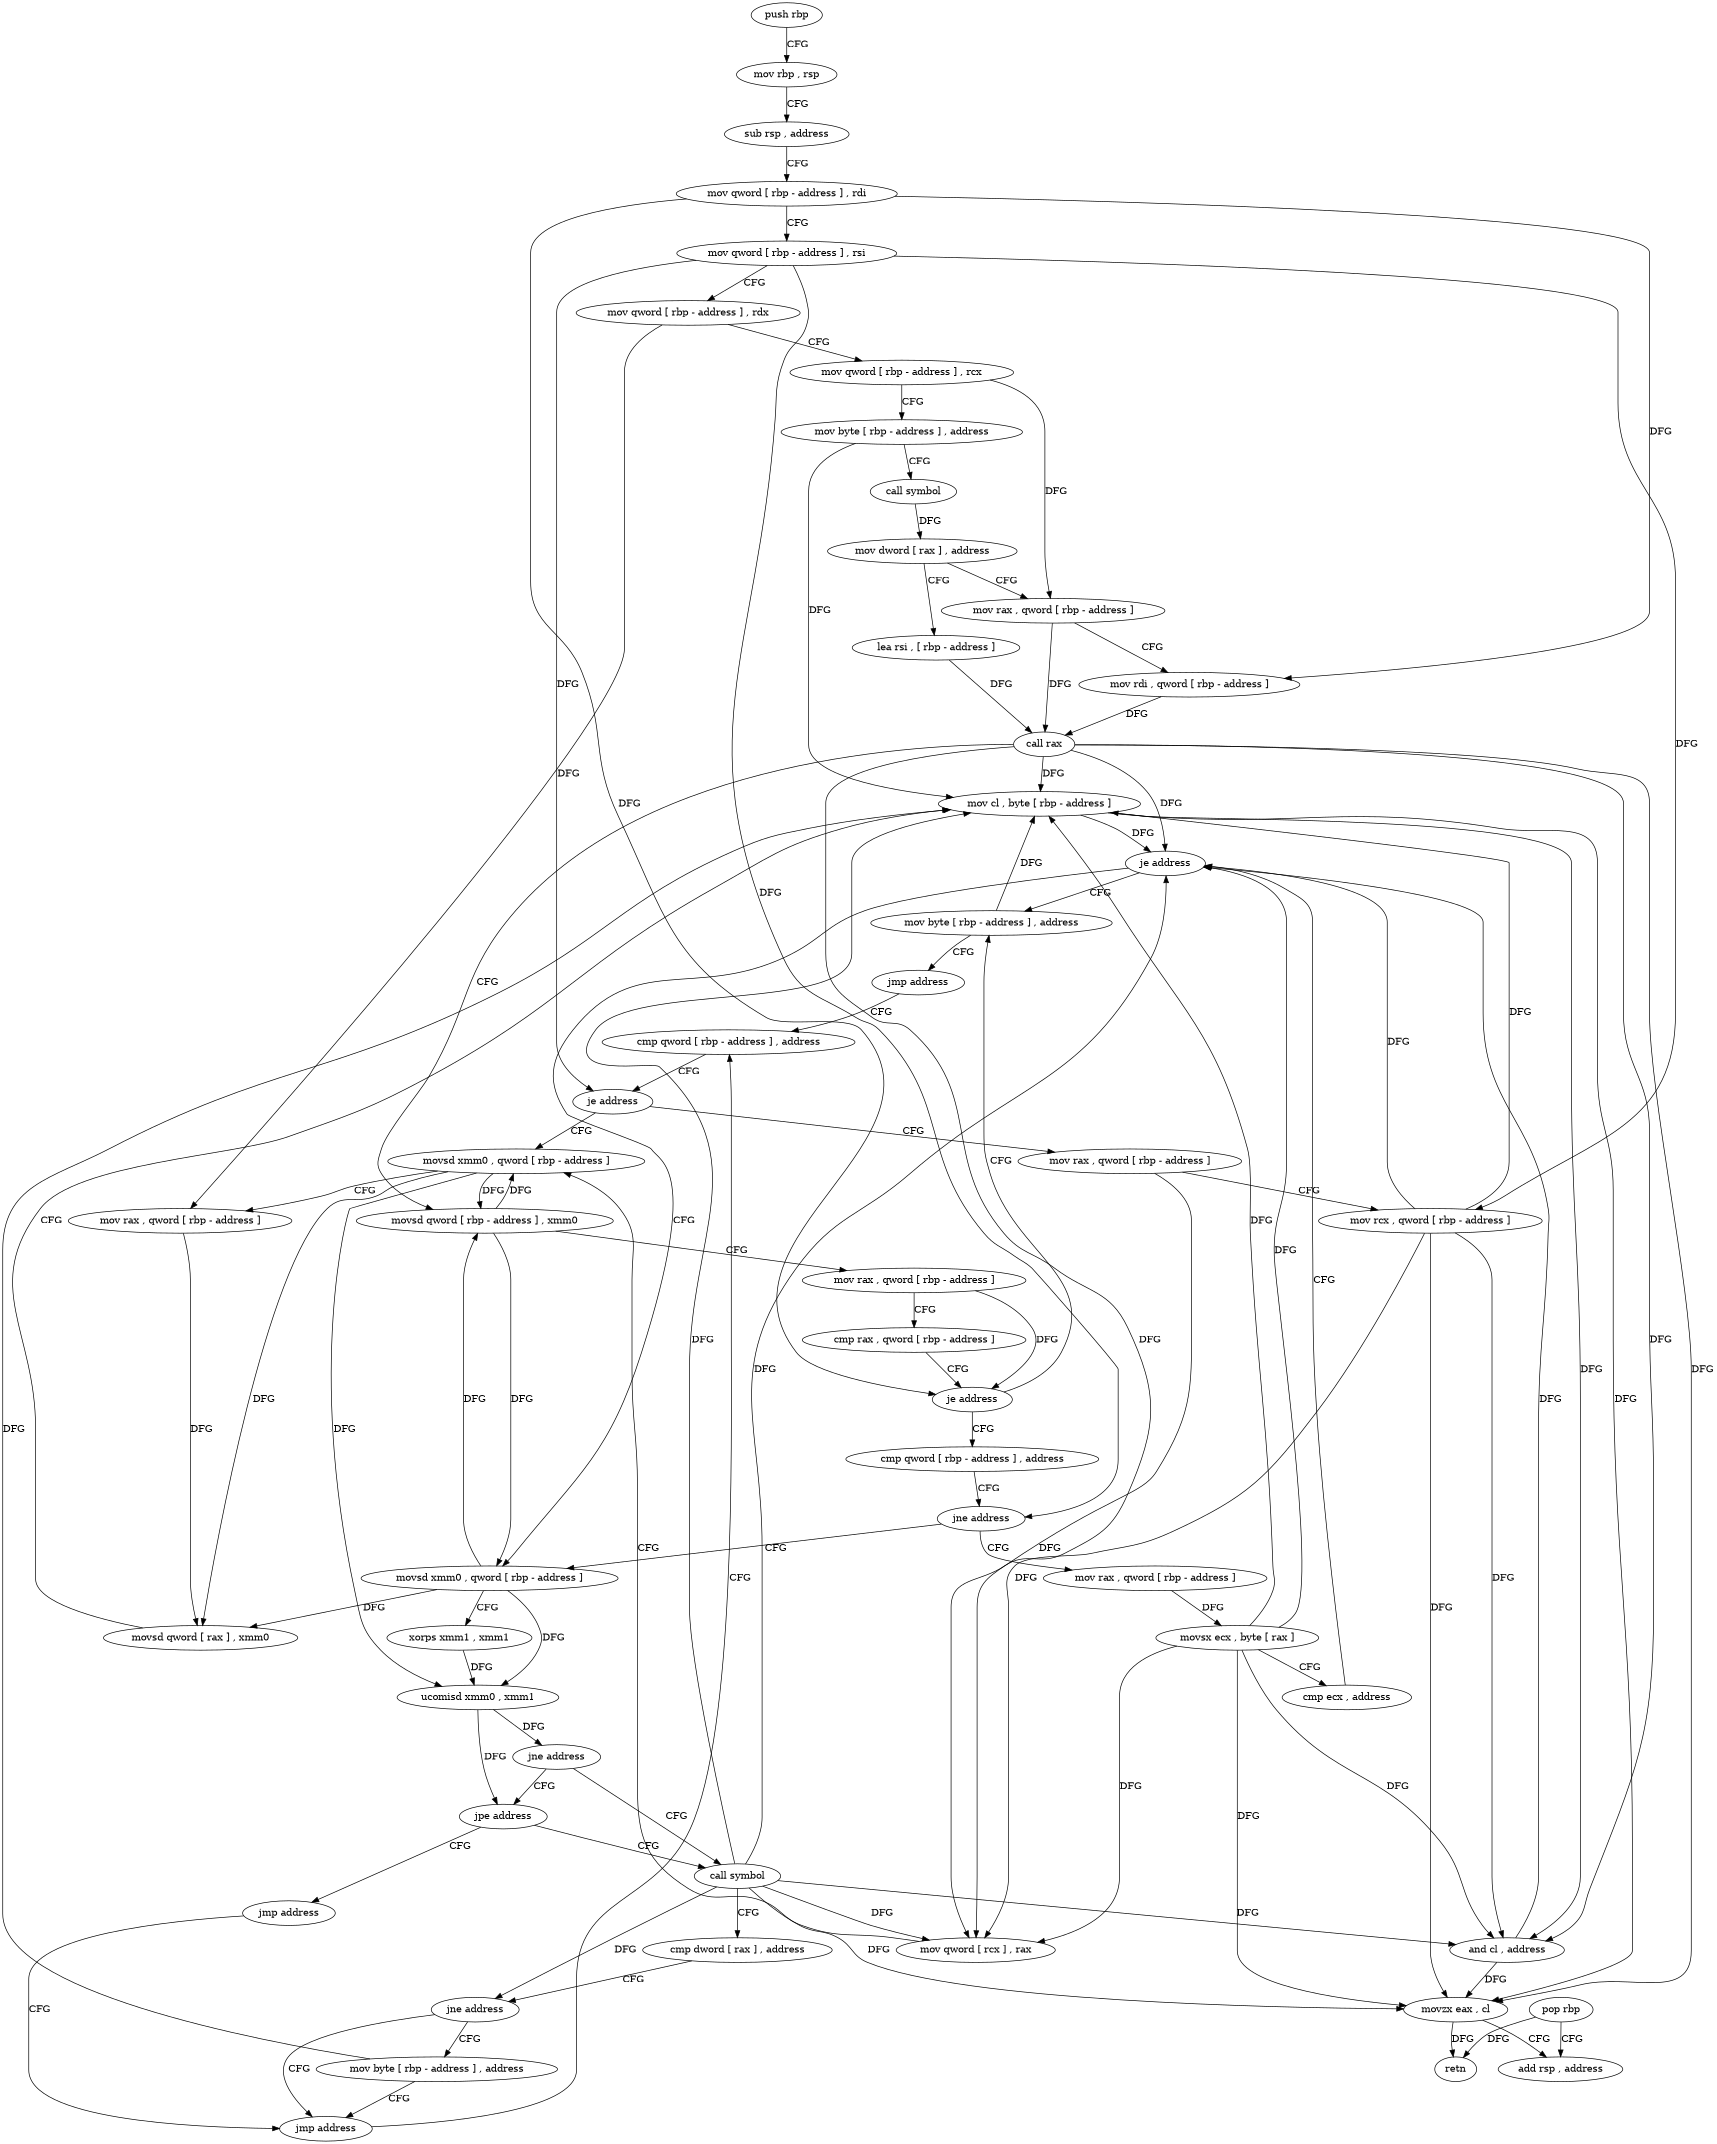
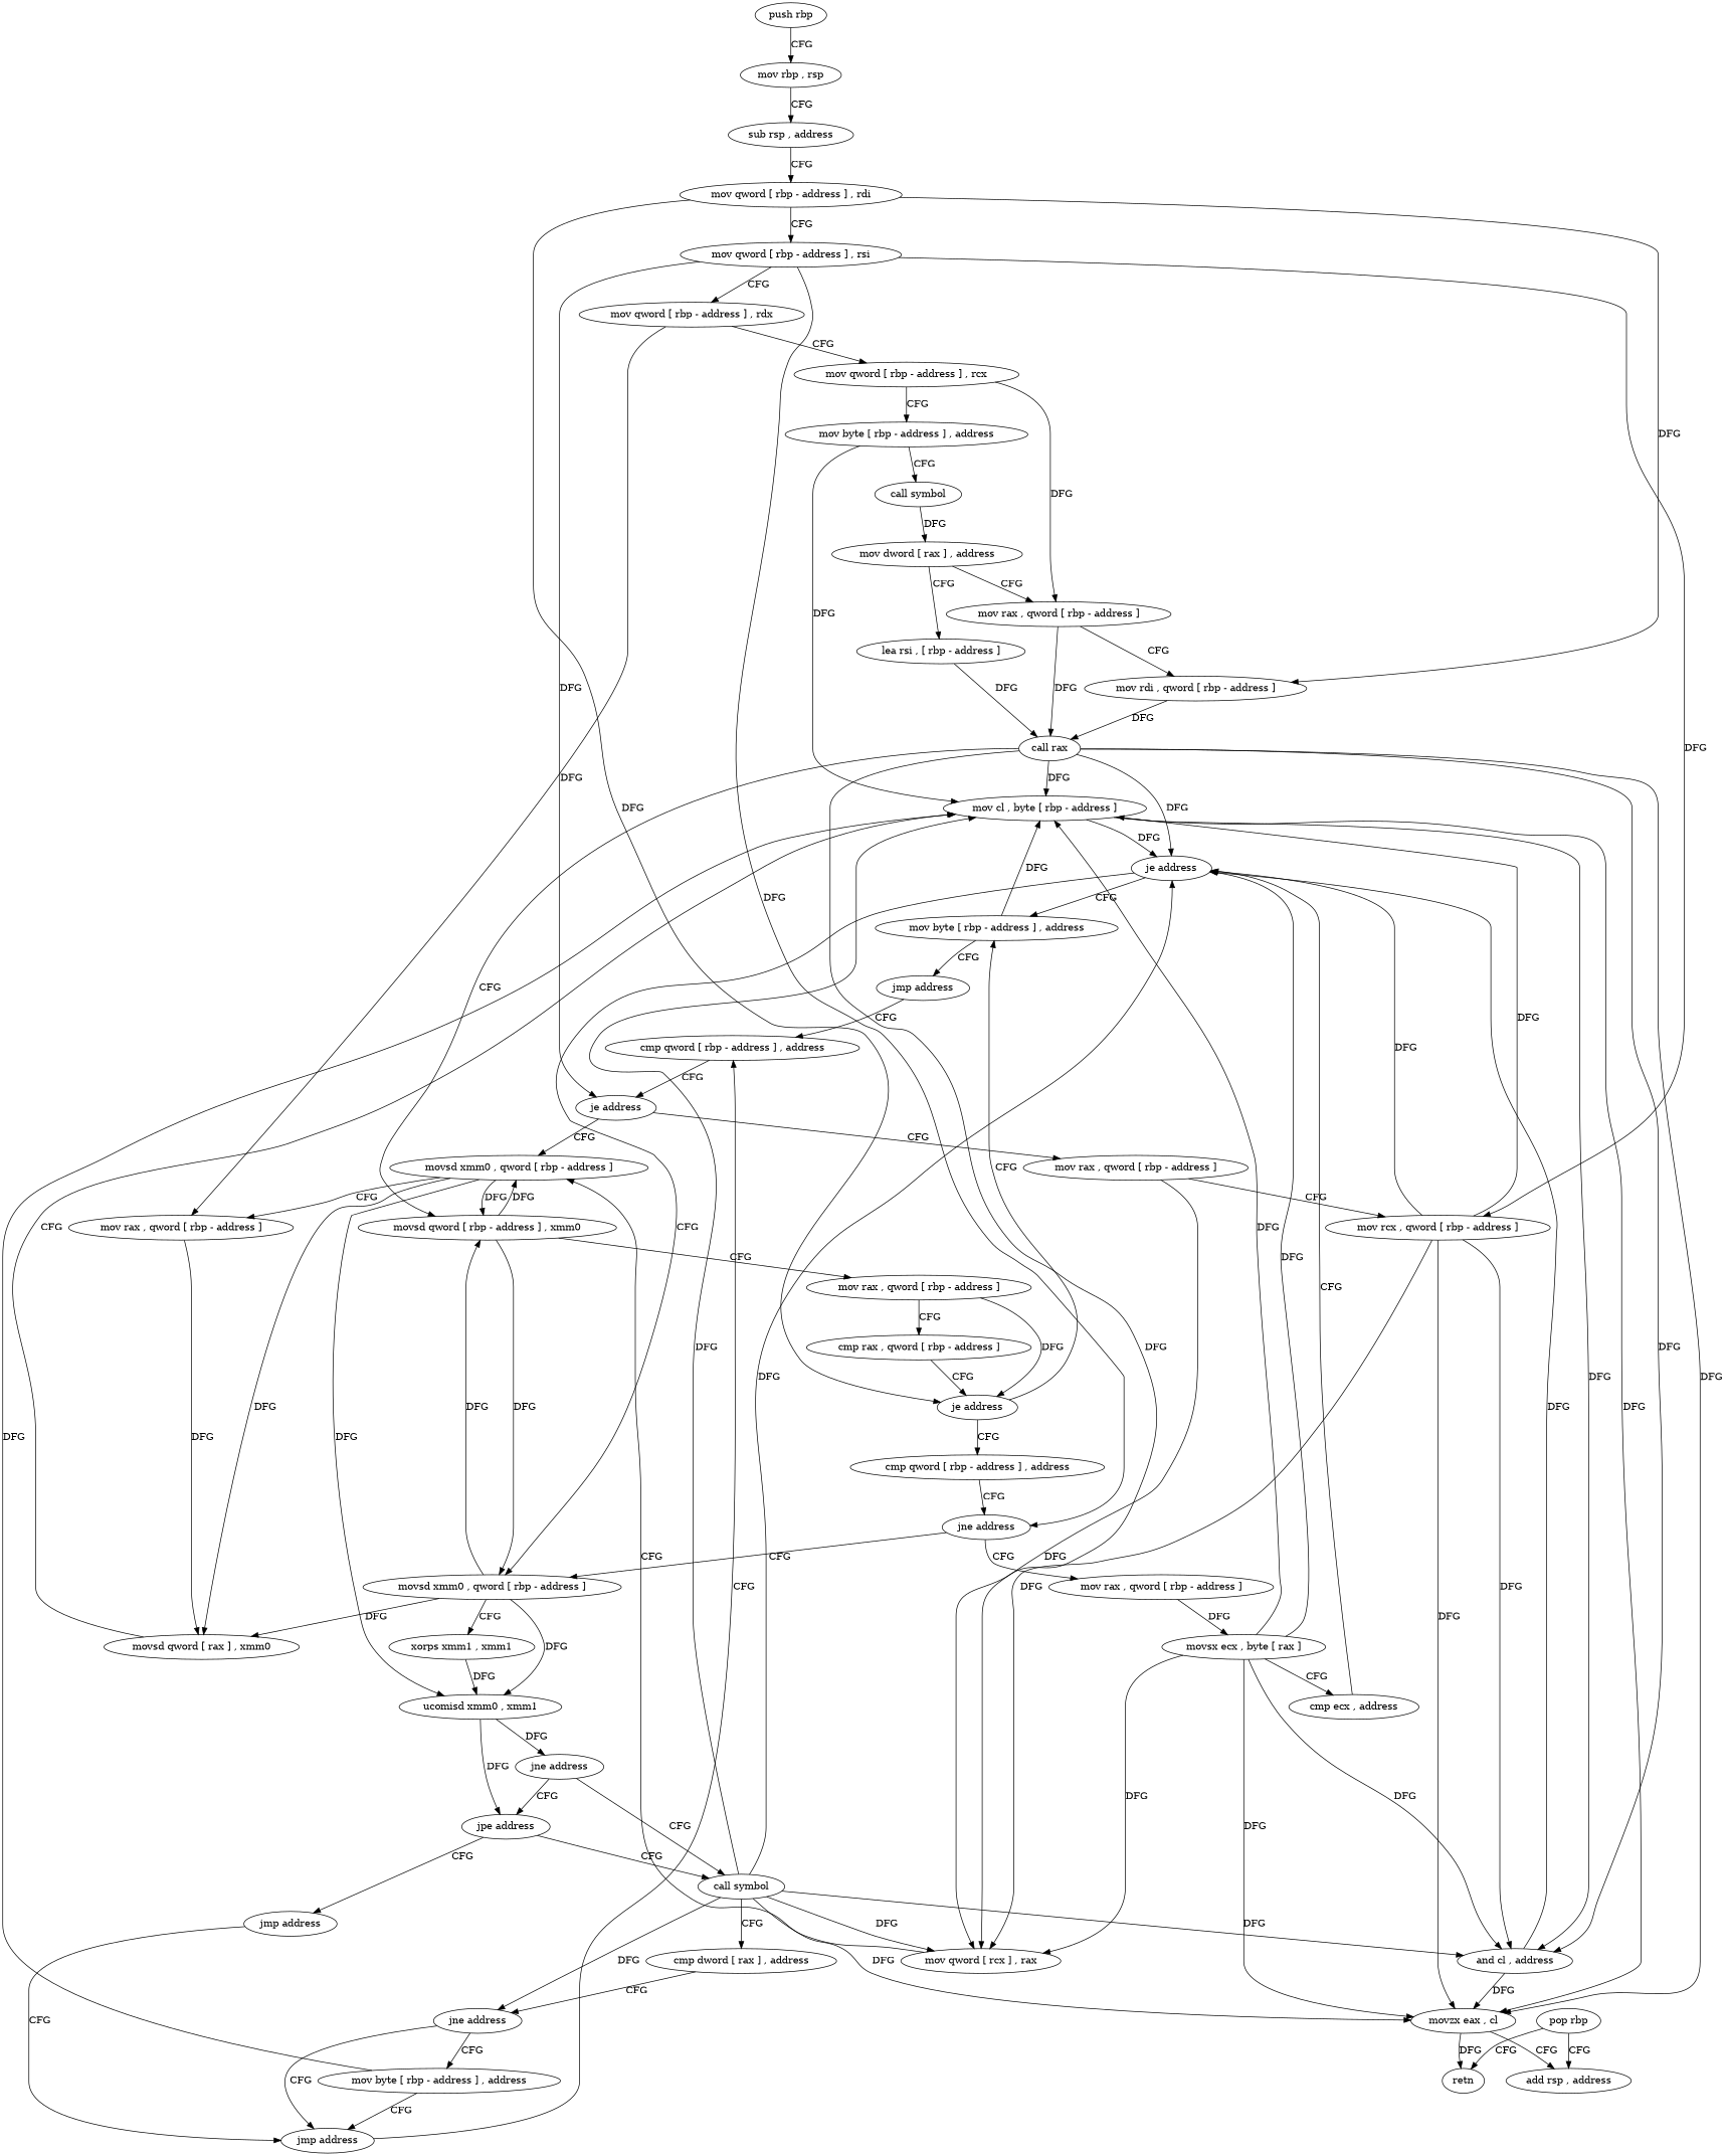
  digraph {
    n1 [label="push rbp"]
    n2 [label="mov rbp , rsp"]
    n3 [label="sub rsp , address"]
    n4 [label="mov qword [ rbp - address ] , rdi"]
    n5 [label="mov qword [ rbp - address ] , rsi"]
    n6 [label="mov rdi , qword [ rbp - address ]"]
    n7 [label="je address"]
    n8 [label="mov qword [ rbp - address ] , rdx"]
    n9 [label="jne address"]
    n10 [label="je address"]
    n11 [label="mov rcx , qword [ rbp - address ]"]
    n12 [label="call rax"]
    n13 [label="mov byte [ rbp - address ] , address"]
    n14 [label="cmp qword [ rbp - address ] , address"]
    n15 [label="mov qword [ rbp - address ] , rcx"]
    n16 [label="mov rax , qword [ rbp - address ]"]
    n17 [label="movsd xmm0 , qword [ rbp - address ]"]
    n18 [label="mov rax , qword [ rbp - address ]"]
    n19 [label="movsd xmm0 , qword [ rbp - address ]"]
    n20 [label="mov rax , qword [ rbp - address ]"]
    n21 [label="mov cl , byte [ rbp - address ]"]
    n22 [label="je address"]
    n23 [label="and cl , address"]
    n24 [label="movzx eax , cl"]
    n25 [label="mov qword [ rcx ] , rax"]
    n26 [label="mov byte [ rbp - address ] , address"]
    n27 [label="mov rax , qword [ rbp - address ]"]
    n28 [label="movsd qword [ rax ] , xmm0"]
    n29 [label="call symbol"]
    n30 [label="mov dword [ rax ] , address"]
    n31 [label="lea rsi , [ rbp - address ]"]
    n32 [label="movsd qword [ rbp - address ] , xmm0"]
    n33 [label="mov rax , qword [ rbp - address ]"]
    n34 [label="add rsp , address"]
    n35 [label=retn]
    n36 [label="cmp rax , qword [ rbp - address ]"]
    n37 [label="xorps xmm1 , xmm1"]
    n38 [label="ucomisd xmm0 , xmm1"]
    n39 [label="jmp address"]
    n40 [label="cmp qword [ rbp - address ] , address"]
    n41 [label="movsx ecx , byte [ rax ]"]
    n42 [label="jne address"]
    n43 [label="jpe address"]
    n44 [label="cmp ecx , address"]
    n45 [label="call symbol"]
    n46 [label="jmp address"]
    n47 [label="cmp dword [ rax ] , address"]
    n48 [label="jne address"]
    n49 [label="jmp address"]
    n50 [label="mov byte [ rbp - address ] , address"]
    n51 [label="pop rbp"]
    n1 -> n2 [label=CFG]
    n2 -> n3 [label=CFG]
    n3 -> n4 [label=CFG]
    n4 -> n5 [label=CFG]
    n4 -> n6 [label=DFG]
    n4 -> n7 [label=DFG]
    n5 -> n8 [label=CFG]
    n5 -> n9 [label=DFG]
    n5 -> n10 [label=DFG]
    n5 -> n11 [label=DFG]
    n6 -> n12 [label=DFG]
    n7 -> n13 [label=CFG]
    n7 -> n14 [label=CFG]
    n8 -> n15 [label=CFG]
    n8 -> n16 [label=DFG]
    n9 -> n17 [label=CFG]
    n9 -> n18 [label=CFG]
    n10 -> n19 [label=CFG]
    n10 -> n20 [label=CFG]
    n11 -> n21 [label=DFG]
    n11 -> n22 [label=DFG]
    n11 -> n23 [label=DFG]
    n11 -> n24 [label=DFG]
    n11 -> n25 [label=DFG]
    n12 -> n21 [label=DFG]
    n12 -> n22 [label=DFG]
    n12 -> n23 [label=DFG]
    n12 -> n24 [label=DFG]
    n12 -> n25 [label=DFG]
    n12 -> n32 [label=CFG]
    n13 -> n21 [label=DFG]
    n13 -> n39 [label=CFG]
    n14 -> n9 [label=CFG]
    n15 -> n26 [label=CFG]
    n15 -> n27 [label=DFG]
    n16 -> n28 [label=DFG]
    n17 -> n28 [label=DFG]
    n17 -> n32 [label=DFG]
    n17 -> n37 [label=CFG]
    n17 -> n38 [label=DFG]
    n18 -> n41 [label=DFG]
    n19 -> n16 [label=CFG]
    n19 -> n28 [label=DFG]
    n19 -> n32 [label=DFG]
    n19 -> n38 [label=DFG]
    n20 -> n11 [label=CFG]
    n20 -> n25 [label=DFG]
    n21 -> n22 [label=DFG]
    n21 -> n23 [label=DFG]
    n21 -> n24 [label=DFG]
    n22 -> n13 [label=CFG]
    n22 -> n17 [label=CFG]
    n23 -> n22 [label=DFG]
    n23 -> n24 [label=DFG]
    n24 -> n34 [label=CFG]
    n24 -> n35 [label=DFG]
    n25 -> n19 [label=CFG]
    n26 -> n21 [label=DFG]
    n26 -> n29 [label=CFG]
    n27 -> n6 [label=CFG]
    n27 -> n12 [label=DFG]
    n28 -> n21 [label=CFG]
    n29 -> n30 [label=DFG]
    n30 -> n27 [label=CFG]
    n30 -> n31 [label=CFG]
    n31 -> n12 [label=DFG]
    n32 -> n17 [label=DFG]
    n32 -> n19 [label=DFG]
    n32 -> n33 [label=CFG]
    n33 -> n7 [label=DFG]
    n33 -> n36 [label=CFG]
    n36 -> n7 [label=CFG]
    n37 -> n38 [label=DFG]
    n38 -> n42 [label=DFG]
    n38 -> n43 [label=DFG]
    n39 -> n40 [label=CFG]
    n40 -> n10 [label=CFG]
    n41 -> n21 [label=DFG]
    n41 -> n22 [label=DFG]
    n41 -> n23 [label=DFG]
    n41 -> n24 [label=DFG]
    n41 -> n25 [label=DFG]
    n41 -> n44 [label=CFG]
    n42 -> n43 [label=CFG]
    n42 -> n45 [label=CFG]
    n43 -> n45 [label=CFG]
    n43 -> n46 [label=CFG]
    n44 -> n22 [label=CFG]
    n45 -> n21 [label=DFG]
    n45 -> n22 [label=DFG]
    n45 -> n23 [label=DFG]
    n45 -> n24 [label=DFG]
    n45 -> n25 [label=DFG]
    n45 -> n47 [label=CFG]
    n45 -> n48 [label=DFG]
    n46 -> n49 [label=CFG]
    n47 -> n48 [label=CFG]
    n48 -> n49 [label=CFG]
    n48 -> n50 [label=CFG]
    n49 -> n40 [label=CFG]
    n50 -> n21 [label=DFG]
    n50 -> n49 [label=CFG]
    n51 -> n34 [label=CFG]
-   n51 -> n35 [label=DFG]
+   n51 -> n35 [label=CFG]
  }
